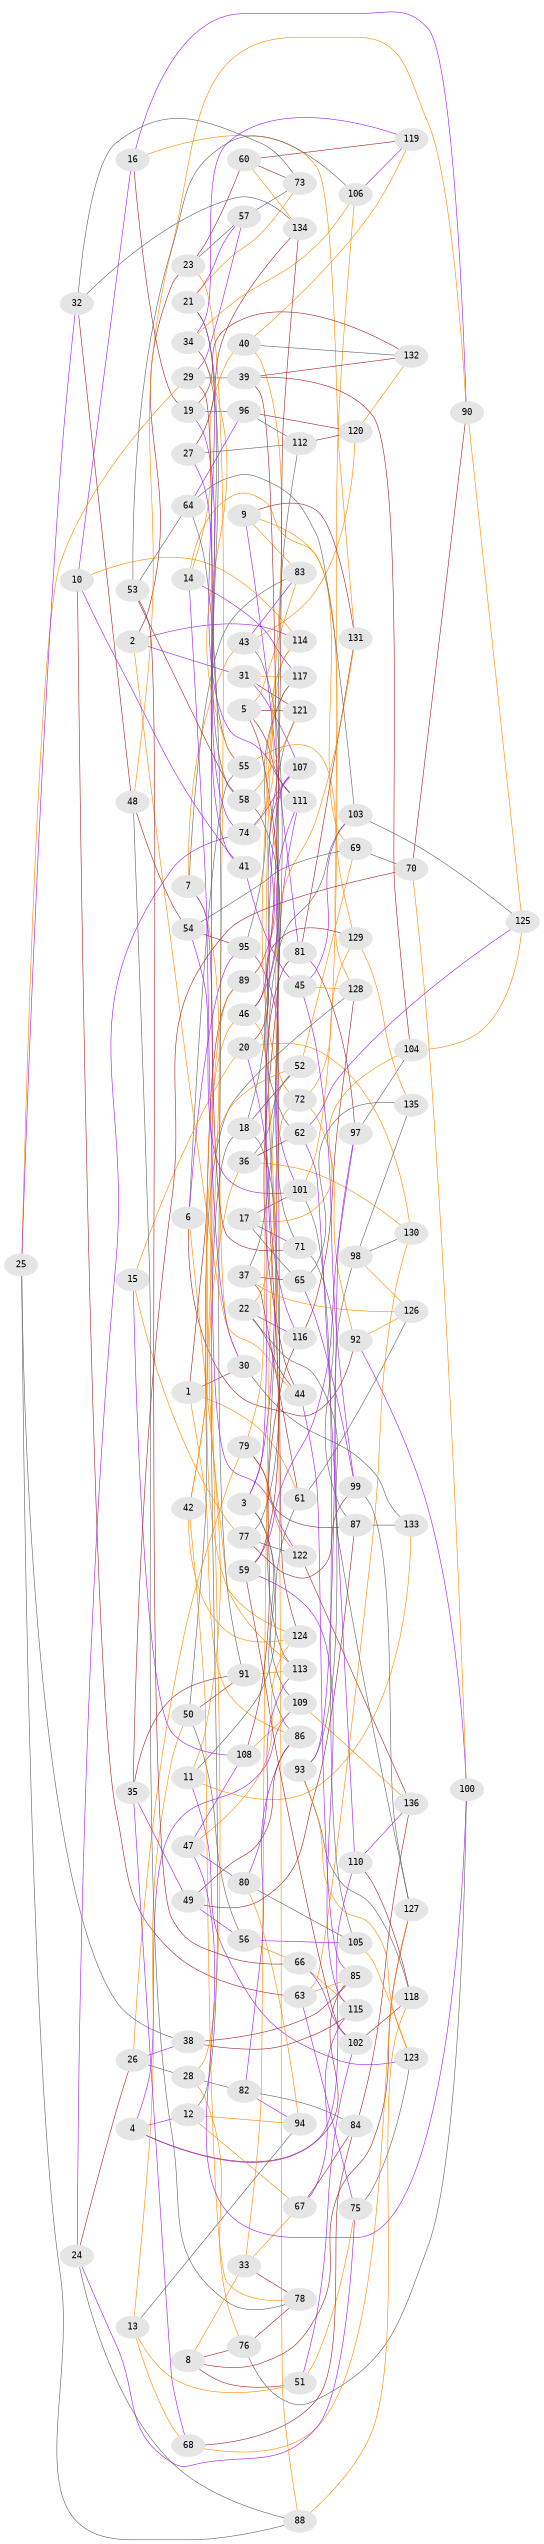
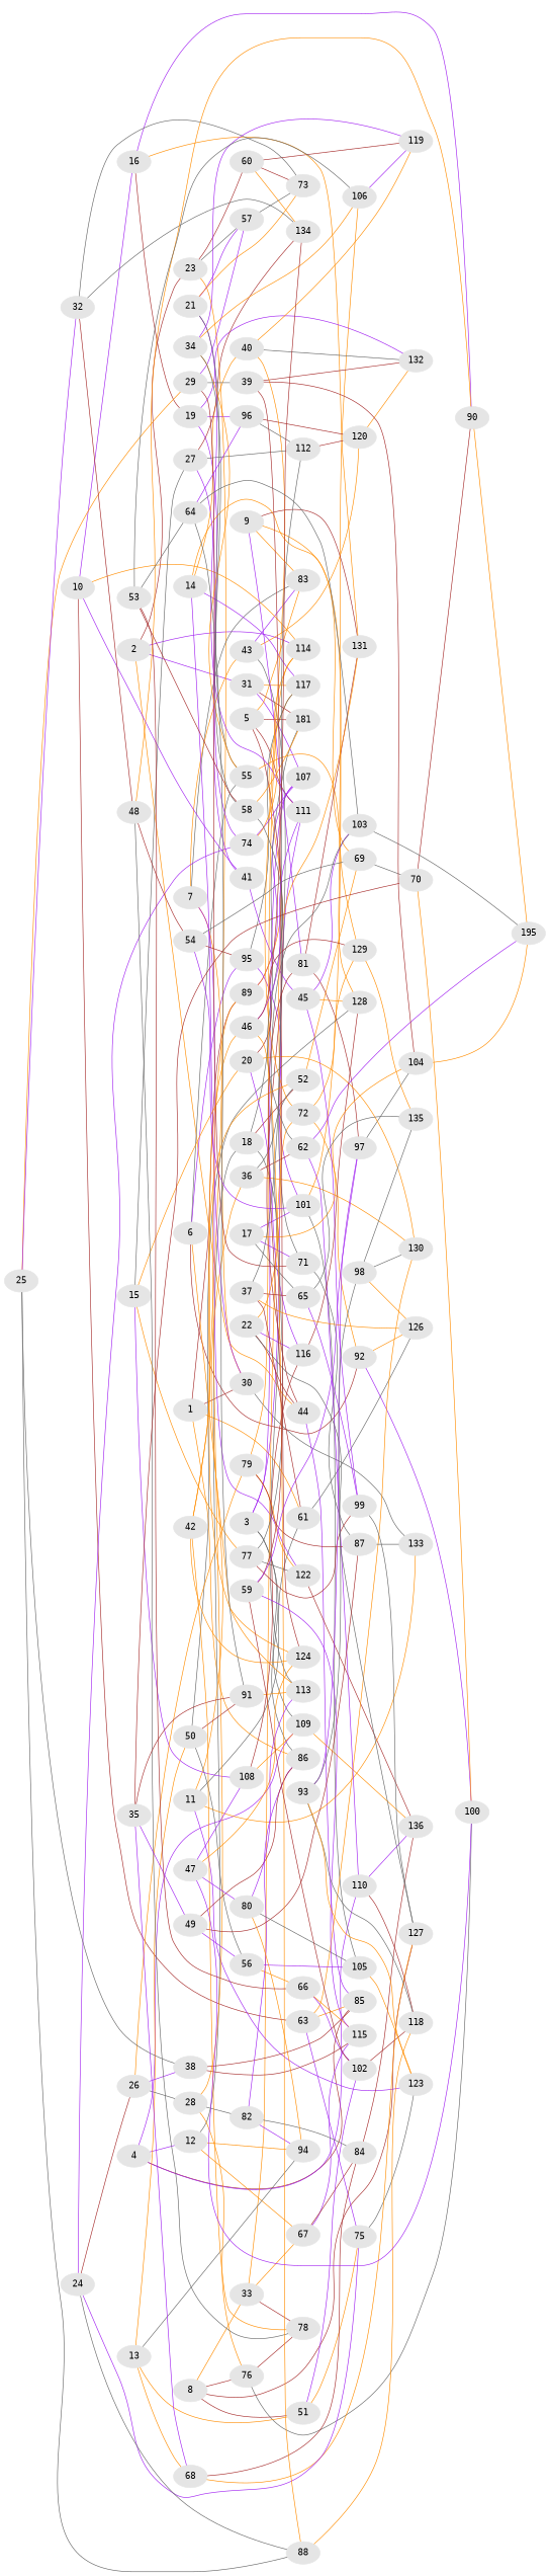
  graph {
    fontname="DejaVu Sans Mono"
    rankdir=LR
    node [color=gray90 fontname="DejaVu Sans Mono" style=filled]
    edge [color=darkorange fontname="DejaVu Sans Mono"]
    1
    30
    61
    86
    89
    133
    126
    107
    117
    2
    23
    31
    44
    114
    57
    60
-   121
+   121 [label=181]
    85
    3
    109
    111
    136
    4
    12
    110
    18
    67
    94
    118
    5
    83
    6
    55
    92
    95
    124
    128
    100
    101
    7
    43
    113
    122
    71
    120
    8
    33
    51
    76
    127
    72
    78
    75
    102
    9
    69
    81
    131
    70
    97
    10
    16
    41
    63
    19
    90
    45
    130
    11
    36
    123
    52
    62
    115
    84
    13
    50
    68
    91
    56
    14
    40
    129
    132
    119
    135
    15
    20
    27
    77
    108
    116
    112
    134
    99
    103
    74
    96
-   125
+   125 [label=195]
    17
    65
    104
    87
    21
    73
    22
    24
    26
    88
    38
    28
    79
    25
    29
    32
    39
    48
    82
    54
    34
    58
    106
    35
    49
    37
    42
    46
    47
    80
    105
    66
    53
    64
    59
    93
    98
    1 -- 30 [color=brown]
    1 -- 61
    1 -- 86
    1 -- 89 [color=brown]
    30 -- 133 [color=gray40]
    61 -- 126 [color=gray40]
    89 -- 107 [color=purple]
    89 -- 117
    2 -- 23 [color=brown]
    2 -- 31 [color=purple]
    2 -- 44
    2 -- 114 [color=purple]
    23 -- 30
    23 -- 57 [color=gray40]
    23 -- 60 [color=brown]
    31 -- 107 [color=purple]
    31 -- 117
    31 -- 121 [color=brown]
    44 -- 85 [color=purple]
    57 -- 73 [color=gray40]
    60 -- 119 [color=brown]
    60 -- 134
    60 -- 73 [color=brown]
    3 -- 86 [color=gray40]
    3 -- 107 [color=purple]
    3 -- 109 [color=gray40]
    3 -- 111 [color=purple]
    109 -- 136
    4 -- 85 [color=brown]
    4 -- 109 [color=purple]
    4 -- 12 [color=purple]
    4 -- 110 [color=purple]
    12 -- 18 [color=gray40]
    12 -- 67
    12 -- 94
    110 -- 136 [color=purple]
    110 -- 118 [color=brown]
    18 -- 121 [color=gray40]
    18 -- 113 [color=gray40]
    18 -- 52 [color=brown]
    67 -- 115 [color=purple]
    67 -- 84 [color=brown]
    5 -- 44 [color=brown]
    5 -- 121 [color=brown]
    5 -- 111 [color=brown]
    5 -- 83
    6 -- 55 [color=gray40]
    6 -- 92 [color=brown]
    6 -- 95 [color=purple]
    6 -- 124
    55 -- 128
    92 -- 126
    92 -- 100 [color=purple]
    95 -- 117 [color=gray40]
    95 -- 101 [color=purple]
    101 -- 106
    101 -- 105 [color=gray40]
    7 -- 83 [color=gray40]
    7 -- 43
    7 -- 113
    7 -- 122 [color=purple]
    43 -- 83 [color=purple]
    43 -- 71 [color=gray40]
    43 -- 120
    122 -- 136 [color=brown]
    71 -- 87 [color=gray40]
    120 -- 132
    8 -- 33
    8 -- 51 [color=brown]
    8 -- 76 [color=brown]
    8 -- 127 [color=brown]
    33 -- 67
    33 -- 72
    33 -- 78 [color=brown]
    51 -- 75
    51 -- 102 [color=purple]
    76 -- 100 [color=gray40]
    76 -- 78 [color=brown]
    72 -- 92
    72 -- 129
    75 -- 123 [color=gray40]
    102 -- 118 [color=brown]
    9 -- 83
    9 -- 69
    9 -- 81 [color=purple]
    9 -- 131 [color=brown]
    69 -- 70 [color=gray40]
    81 -- 131 [color=brown]
    81 -- 97 [color=brown]
    70 -- 100
    70 -- 90 [color=brown]
    97 -- 104 [color=gray40]
    10 -- 114
    10 -- 16 [color=purple]
    10 -- 41 [color=purple]
    10 -- 63 [color=brown]
    16 -- 131
    16 -- 19 [color=brown]
    16 -- 90 [color=purple]
    41 -- 45 [color=purple]
    63 -- 85
    63 -- 75 [color=purple]
    63 -- 130
-   19 -- 132 [color=brown]
+   19 -- 132 [color=purple]
    19 -- 74 [color=purple]
    19 -- 96 [color=purple]
    90 -- 125
    45 -- 128
    45 -- 99 [color=purple]
    45 -- 103 [color=purple]
    11 -- 61 [color=gray40]
    11 -- 133
    11 -- 36
    11 -- 123 [color=purple]
    36 -- 130
    36 -- 52 [color=gray40]
    36 -- 62 [color=brown]
    52 -- 69
    62 -- 110 [color=purple]
    62 -- 125 [color=purple]
    84 -- 136 [color=brown]
    13 -- 94 [color=gray40]
    13 -- 51
    13 -- 50
    13 -- 68
    50 -- 128 [color=gray40]
    50 -- 91 [color=brown]
    50 -- 56 [color=gray40]
    68 -- 127
    68 -- 84 [color=brown]
    91 -- 113
    56 -- 105 [color=purple]
    56 -- 66
    14 -- 30 [color=purple]
    14 -- 117 [color=purple]
    14 -- 40
    14 -- 129
    40 -- 72
    40 -- 132 [color=gray40]
    40 -- 119
    129 -- 135
    15 -- 20
+   15 -- 27 [color=gray40]
    15 -- 77
    15 -- 108 [color=purple]
    20 -- 130
    20 -- 129 [color=brown]
    20 -- 116 [color=purple]
    27 -- 41 [color=purple]
    27 -- 112 [color=gray40]
    27 -- 134 [color=brown]
    77 -- 122 [color=gray40]
    77 -- 99 [color=brown]
    77 -- 103 [color=gray40]
    108 -- 109
    108 -- 116 [color=brown]
    116 -- 128 [color=brown]
    112 -- 120 [color=brown]
    99 -- 127 [color=gray40]
    103 -- 125 [color=gray40]
    74 -- 107 [color=purple]
    74 -- 114
    96 -- 120 [color=brown]
    96 -- 112 [color=gray40]
    17 -- 101 [color=purple]
    17 -- 71 [color=purple]
    17 -- 65 [color=gray40]
    17 -- 104
    65 -- 135 [color=gray40]
    65 -- 99 [color=purple]
    104 -- 125
    87 -- 133 [color=gray40]
    21 -- 57 [color=purple]
    21 -- 111 [color=purple]
    21 -- 55 [color=gray40]
    21 -- 73
    22 -- 44 [color=brown]
    22 -- 127 [color=gray40]
    22 -- 131
    22 -- 116 [color=purple]
    24 -- 75 [color=purple]
    24 -- 74 [color=purple]
    24 -- 26 [color=brown]
    24 -- 88 [color=gray40]
    26 -- 38 [color=purple]
    26 -- 28 [color=gray40]
    26 -- 79
    88 -- 118
    38 -- 85 [color=brown]
    38 -- 115 [color=brown]
    28 -- 89
    28 -- 76
    28 -- 82 [color=gray40]
    79 -- 114
    79 -- 122
    79 -- 87 [color=brown]
    25 -- 88 [color=gray40]
    25 -- 38 [color=gray40]
    25 -- 29
    25 -- 32 [color=purple]
    29 -- 57 [color=purple]
    29 -- 71 [color=brown]
    29 -- 39 [color=gray40]
    32 -- 134 [color=gray40]
    32 -- 73 [color=gray40]
    32 -- 48 [color=brown]
    39 -- 124 [color=brown]
    39 -- 132 [color=brown]
    39 -- 104 [color=brown]
    48 -- 78 [color=gray40]
    48 -- 90
    48 -- 54 [color=brown]
    82 -- 86 [color=purple]
    82 -- 94 [color=purple]
    82 -- 84 [color=gray40]
    54 -- 95 [color=brown]
    54 -- 101 [color=purple]
    54 -- 69 [color=gray40]
    34 -- 55
    34 -- 119 [color=purple]
    34 -- 58 [color=gray40]
    34 -- 106
    58 -- 121
    58 -- 62 [color=gray40]
    106 -- 119 [color=purple]
    35 -- 70 [color=brown]
    35 -- 68 [color=purple]
    35 -- 91 [color=brown]
    35 -- 49 [color=purple]
    49 -- 86 [color=brown]
    49 -- 56 [color=purple]
    49 -- 87 [color=brown]
    37 -- 61 [color=brown]
    37 -- 126
    37 -- 112 [color=gray40]
    37 -- 65 [color=brown]
    42 -- 124
    42 -- 78
    42 -- 52
    42 -- 46
    46 -- 111 [color=purple]
    46 -- 134 [color=brown]
    46 -- 88
    47 -- 124
    47 -- 100 [color=purple]
    47 -- 108 [color=purple]
    47 -- 80 [color=purple]
    80 -- 94
    80 -- 113 [color=purple]
    80 -- 105 [color=gray40]
    105 -- 123
    66 -- 102 [color=purple]
    66 -- 115
    53 -- 58 [color=brown]
    53 -- 106 [color=gray40]
    53 -- 66 [color=brown]
    53 -- 64 [color=gray40]
    64 -- 91 [color=gray40]
    64 -- 103 [color=gray40]
    64 -- 96 [color=purple]
    59 -- 102 [color=brown]
    59 -- 81 [color=brown]
    59 -- 97 [color=purple]
    59 -- 115 [color=purple]
    93 -- 118 [color=gray40]
    93 -- 97 [color=purple]
    93 -- 123
    93 -- 98 [color=gray40]
    98 -- 126
    98 -- 130 [color=gray40]
    98 -- 135 [color=gray40]
  }
